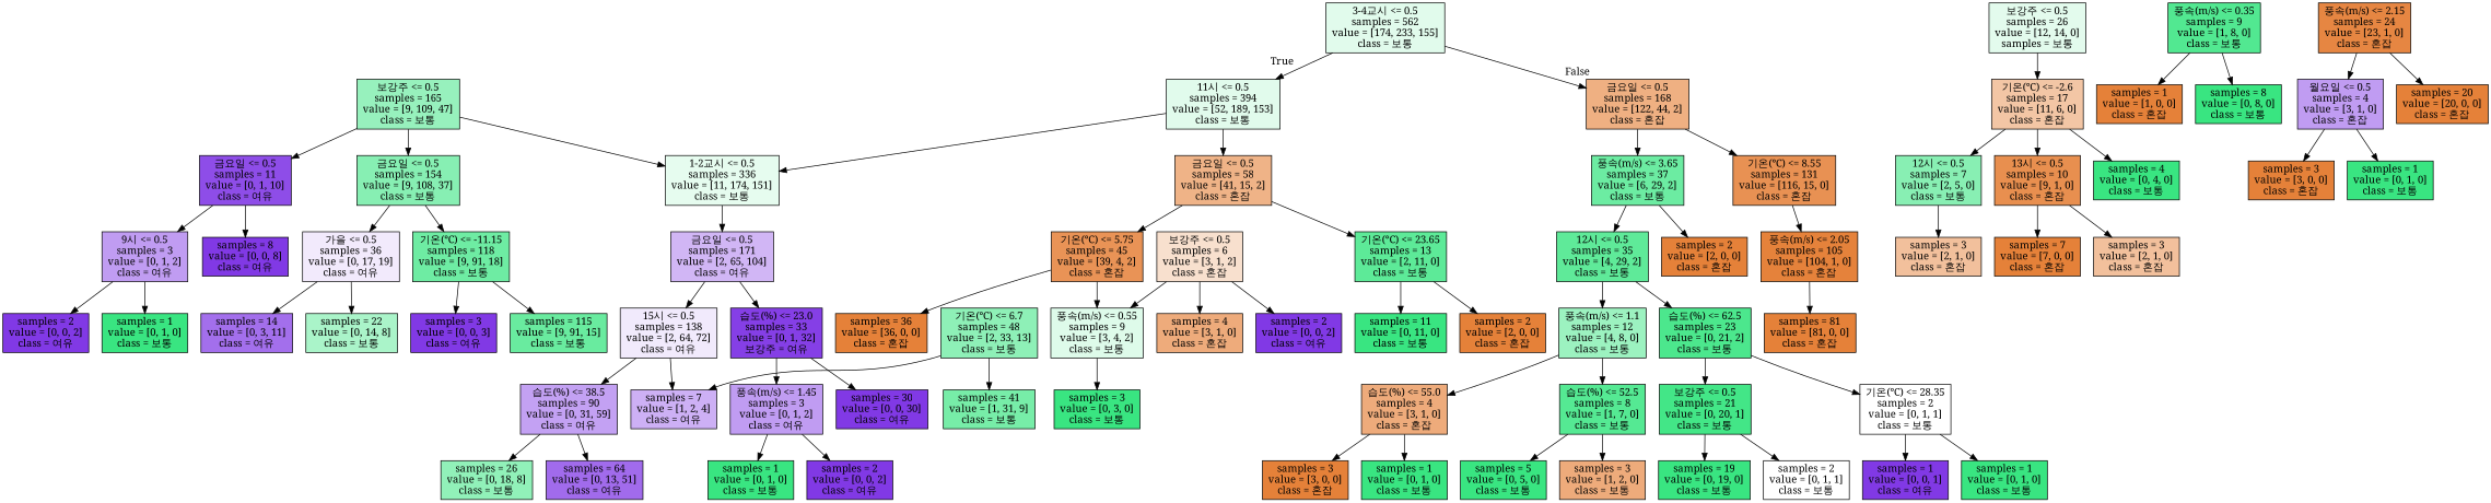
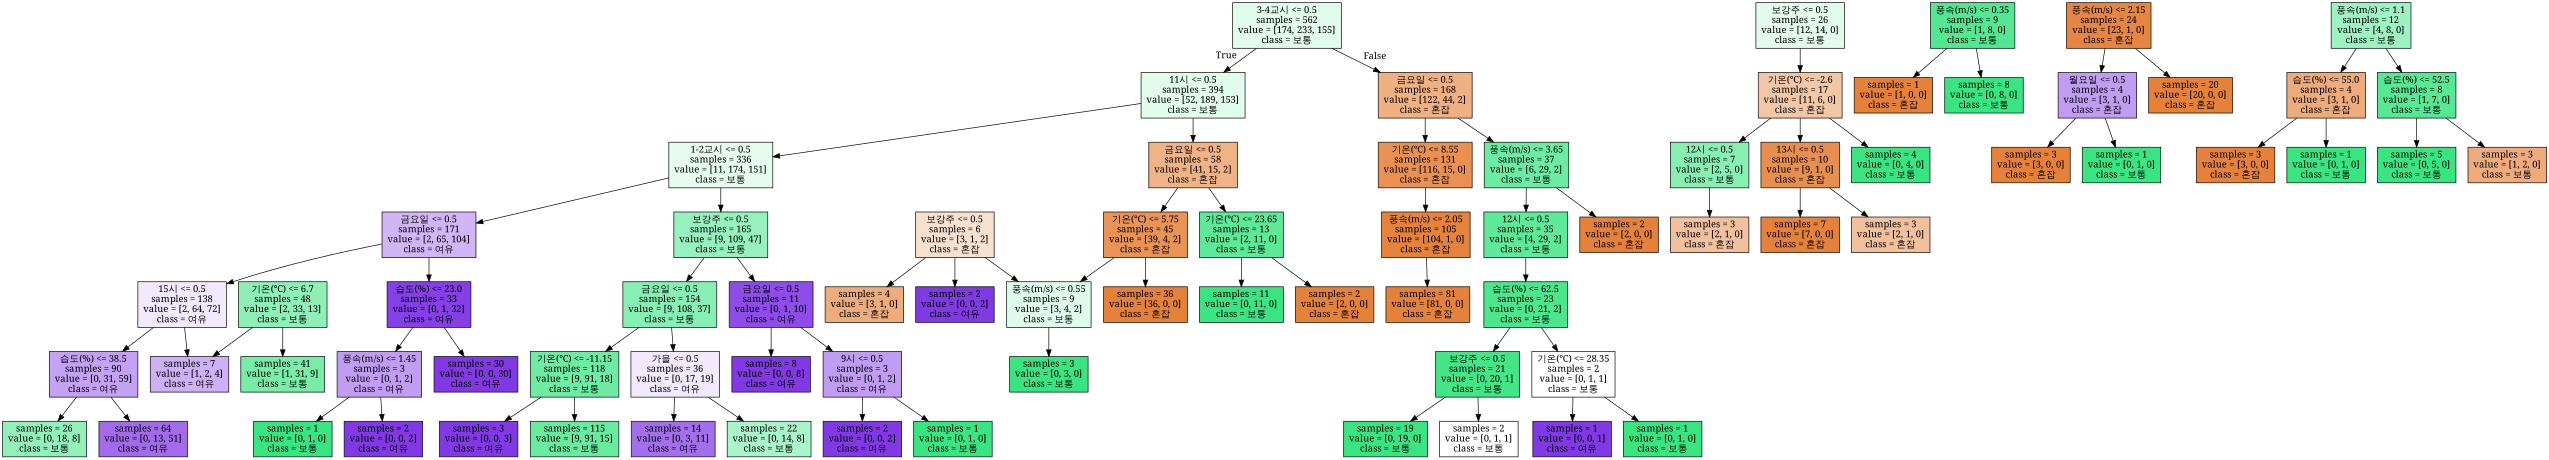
  digraph {
    fontname="Noto Serif"
    node [color=black fillcolor="#39e581" fontname="Noto Serif" shape=box style=filled]
    edge [fontname="Noto Serif"]
    n1 [fillcolor="#e1fbec" label="3-4교시 <= 0.5\nsamples = 562\nvalue = [174, 233, 155]\nclass = 보통"]
    n2 [fillcolor="#e1fbec" label="11시 <= 0.5\nsamples = 394\nvalue = [52, 189, 153]\nclass = 보통"]
    n3 [fillcolor="#efb082" label="금요일 <= 0.5\nsamples = 168\nvalue = [122, 44, 2]\nclass = 혼잡"]
    n4 [fillcolor="#e6fcef" label="1-2교시 <= 0.5\nsamples = 336\nvalue = [11, 174, 151]\nclass = 보통"]
    n5 [fillcolor="#efb387" label="금요일 <= 0.5\nsamples = 58\nvalue = [41, 15, 2]\nclass = 혼잡"]
    n6 [fillcolor="#e89153" label="기온(°C) <= 8.55\nsamples = 131\nvalue = [116, 15, 0]\nclass = 혼잡"]
    n7 [fillcolor="#6ceca2" label="풍속(m/s) <= 3.65\nsamples = 37\nvalue = [6, 29, 2]\nclass = 보통"]
    n8 [fillcolor="#d1b6f5" label="금요일 <= 0.5\nsamples = 171\nvalue = [2, 65, 104]\nclass = 여유"]
    n9 [fillcolor="#97f1bd" label="보강주 <= 0.5\nsamples = 165\nvalue = [9, 109, 47]\nclass = 보통"]
    n10 [fillcolor="#e99356" label="기온(°C) <= 5.75\nsamples = 45\nvalue = [39, 4, 2]\nclass = 혼잡"]
    n11 [fillcolor="#5dea98" label="기온(°C) <= 23.65\nsamples = 13\nvalue = [2, 11, 0]\nclass = 보통"]
    n12 [fillcolor="#f1eafc" label="15시 <= 0.5\nsamples = 138\nvalue = [2, 64, 72]\nclass = 여유"]
-   n13 [fillcolor="#853fe6" label="습도(%) <= 23.0\nsamples = 33\nvalue = [0, 1, 32]\n보강주 = 여유"]
+   n13 [fillcolor="#853fe6" label="습도(%) <= 23.0\nsamples = 33\nvalue = [0, 1, 32]\nclass = 여유"]
    n14 [fillcolor="#87efb3" label="금요일 <= 0.5\nsamples = 154\nvalue = [9, 108, 37]\nclass = 보통"]
    n15 [fillcolor="#8e4de8" label="금요일 <= 0.5\nsamples = 11\nvalue = [0, 1, 10]\nclass = 여유"]
    n16 [fillcolor="#c3a1f3" label="습도(%) <= 38.5\nsamples = 90\nvalue = [0, 31, 59]\nclass = 여유"]
    n17 [fillcolor="#cdb0f5" label="samples = 7\nvalue = [1, 2, 4]\nclass = 여유"]
    n18 [fillcolor="#c09cf2" label="풍속(m/s) <= 1.45\nsamples = 3\nvalue = [0, 1, 2]\nclass = 여유"]
    n19 [fillcolor="#8139e5" label="samples = 30\nvalue = [0, 0, 30]\nclass = 여유"]
    n20 [fillcolor="#91f1b9" label="samples = 26\nvalue = [0, 18, 8]\nclass = 보통"]
    n21 [fillcolor="#a16bec" label="samples = 64\nvalue = [0, 13, 51]\nclass = 여유"]
    n22 [fillcolor="#8ef0b7" label="기온(°C) <= 6.7\nsamples = 48\nvalue = [2, 33, 13]\nclass = 보통"]
    n23 [fillcolor="#77eda8" label="samples = 41\nvalue = [1, 31, 9]\nclass = 보통"]
    n24 [label="samples = 1\nvalue = [0, 1, 0]\nclass = 보통"]
    n25 [fillcolor="#8139e5" label="samples = 2\nvalue = [0, 0, 2]\nclass = 여유"]
    n26 [fillcolor="#6eeca3" label="기온(°C) <= -11.15\nsamples = 118\nvalue = [9, 91, 18]\nclass = 보통"]
    n27 [fillcolor="#f2eafc" label="가을 <= 0.5\nsamples = 36\nvalue = [0, 17, 19]\nclass = 여유"]
    n28 [fillcolor="#8139e5" label="samples = 8\nvalue = [0, 0, 8]\nclass = 여유"]
    n29 [fillcolor="#c09cf2" label="9시 <= 0.5\nsamples = 3\nvalue = [0, 1, 2]\nclass = 여유"]
    n30 [fillcolor="#8139e5" label="samples = 3\nvalue = [0, 0, 3]\nclass = 여유"]
    n31 [fillcolor="#69eb9f" label="samples = 115\nvalue = [9, 91, 15]\nclass = 보통"]
    n32 [fillcolor="#a36fec" label="samples = 14\nvalue = [0, 3, 11]\nclass = 여유"]
    n33 [fillcolor="#aaf4c9" label="samples = 22\nvalue = [0, 14, 8]\nclass = 보통"]
    n34 [fillcolor="#8139e5" label="samples = 2\nvalue = [0, 0, 2]\nclass = 여유"]
    n35 [label="samples = 1\nvalue = [0, 1, 0]\nclass = 보통"]
    n36 [fillcolor="#defbea" label="풍속(m/s) <= 0.55\nsamples = 9\nvalue = [3, 4, 2]\nclass = 보통"]
    n37 [fillcolor="#e58139" label="samples = 36\nvalue = [36, 0, 0]\nclass = 혼잡"]
    n38 [label="samples = 11\nvalue = [0, 11, 0]\nclass = 보통"]
    n39 [fillcolor="#e58139" label="samples = 2\nvalue = [2, 0, 0]\nclass = 혼잡"]
    n40 [label="samples = 3\nvalue = [0, 3, 0]\nclass = 보통"]
    n41 [fillcolor="#f8e0ce" label="보강주 <= 0.5\nsamples = 6\nvalue = [3, 1, 2]\nclass = 혼잡"]
    n42 [fillcolor="#eeab7b" label="samples = 4\nvalue = [3, 1, 0]\nclass = 혼잡"]
    n43 [fillcolor="#8139e5" label="samples = 2\nvalue = [0, 0, 2]\nclass = 여유"]
    n44 [fillcolor="#e5823b" label="풍속(m/s) <= 2.05\nsamples = 105\nvalue = [104, 1, 0]\nclass = 혼잡"]
    n45 [fillcolor="#5fea99" label="12시 <= 0.5\nsamples = 35\nvalue = [4, 29, 2]\nclass = 보통"]
    n46 [fillcolor="#e58139" label="samples = 2\nvalue = [2, 0, 0]\nclass = 혼잡"]
-   n47 [fillcolor="#e3fbed" label="보강주 <= 0.5\nsamples = 26\nvalue = [12, 14, 0]\nsamples = 보통"]
+   n47 [fillcolor="#e3fbed" label="보강주 <= 0.5\nsamples = 26\nvalue = [12, 14, 0]\nclass = 보통"]
    n48 [fillcolor="#f3c6a5" label="기온(°C) <= -2.6\nsamples = 17\nvalue = [11, 6, 0]\nclass = 혼잡"]
    n49 [fillcolor="#e58139" label="samples = 81\nvalue = [81, 0, 0]\nclass = 혼잡"]
    n50 [fillcolor="#88efb3" label="12시 <= 0.5\nsamples = 7\nvalue = [2, 5, 0]\nclass = 보통"]
    n51 [fillcolor="#e88f4f" label="13시 <= 0.5\nsamples = 10\nvalue = [9, 1, 0]\nclass = 혼잡"]
    n52 [label="samples = 4\nvalue = [0, 4, 0]\nclass = 보통"]
    n53 [fillcolor="#52e891" label="풍속(m/s) <= 0.35\nsamples = 9\nvalue = [1, 8, 0]\nclass = 보통"]
    n54 [fillcolor="#e58139" label="samples = 1\nvalue = [1, 0, 0]\nclass = 혼잡"]
    n55 [label="samples = 8\nvalue = [0, 8, 0]\nclass = 보통"]
    n56 [fillcolor="#f2c09c" label="samples = 3\nvalue = [2, 1, 0]\nclass = 혼잡"]
    n57 [fillcolor="#e58139" label="samples = 7\nvalue = [7, 0, 0]\nclass = 혼잡"]
    n58 [fillcolor="#f2c09c" label="samples = 3\nvalue = [2, 1, 0]\nclass = 혼잡"]
    n59 [fillcolor="#e68642" label="풍속(m/s) <= 2.15\nsamples = 24\nvalue = [23, 1, 0]\nclass = 혼잡"]
    n60 [fillcolor="#c09cf2" label="월요일 <= 0.5\nsamples = 4\nvalue = [3, 1, 0]\nclass = 혼잡"]
    n61 [fillcolor="#e58139" label="samples = 20\nvalue = [20, 0, 0]\nclass = 혼잡"]
    n62 [fillcolor="#e58139" label="samples = 3\nvalue = [3, 0, 0]\nclass = 혼잡"]
    n63 [label="samples = 1\nvalue = [0, 1, 0]\nclass = 보통"]
    n64 [fillcolor="#4ce78d" label="습도(%) <= 62.5\nsamples = 23\nvalue = [0, 21, 2]\nclass = 보통"]
    n65 [fillcolor="#9cf2c0" label="풍속(m/s) <= 1.1\nsamples = 12\nvalue = [4, 8, 0]\nclass = 보통"]
    n66 [fillcolor="#43e687" label="보강주 <= 0.5\nsamples = 21\nvalue = [0, 20, 1]\nclass = 보통"]
    n67 [fillcolor="#ffffff" label="기온(°C) <= 28.35\nsamples = 2\nvalue = [0, 1, 1]\nclass = 보통"]
    n68 [fillcolor="#eeab7b" label="습도(%) <= 55.0\nsamples = 4\nvalue = [3, 1, 0]\nclass = 혼잡"]
    n69 [fillcolor="#55e993" label="습도(%) <= 52.5\nsamples = 8\nvalue = [1, 7, 0]\nclass = 보통"]
    n70 [label="samples = 19\nvalue = [0, 19, 0]\nclass = 보통"]
    n71 [fillcolor="#ffffff" label="samples = 2\nvalue = [0, 1, 1]\nclass = 보통"]
    n72 [fillcolor="#8139e5" label="samples = 1\nvalue = [0, 0, 1]\nclass = 여유"]
    n73 [label="samples = 1\nvalue = [0, 1, 0]\nclass = 보통"]
    n74 [fillcolor="#e58139" label="samples = 3\nvalue = [3, 0, 0]\nclass = 혼잡"]
    n75 [label="samples = 1\nvalue = [0, 1, 0]\nclass = 보통"]
    n76 [label="samples = 5\nvalue = [0, 5, 0]\nclass = 보통"]
    n77 [fillcolor="#eeab7b" label="samples = 3\nvalue = [1, 2, 0]\nclass = 보통"]
    n1 -> n2 [headlabel=True labelangle=45 labeldistance=2.5]
    n1 -> n3 [headlabel=False labelangle=-45 labeldistance=2.5]
    n2 -> n4
    n2 -> n5
    n3 -> n6
    n3 -> n7
    n4 -> n8
-   n9 -> n4
+   n4 -> n9
    n5 -> n10
    n5 -> n11
    n6 -> n44
    n7 -> n45
    n7 -> n46
    n8 -> n12
    n8 -> n13
    n9 -> n14
    n9 -> n15
    n10 -> n36
    n10 -> n37
    n11 -> n38
    n11 -> n39
    n12 -> n16
    n12 -> n17
    n13 -> n18
    n13 -> n19
    n14 -> n26
    n14 -> n27
    n15 -> n28
    n15 -> n29
    n16 -> n20
    n16 -> n21
    n18 -> n24
    n18 -> n25
    n22 -> n17
    n22 -> n23
    n26 -> n30
    n26 -> n31
    n27 -> n32
    n27 -> n33
    n29 -> n34
    n29 -> n35
    n36 -> n40
    n41 -> n36
    n41 -> n42
    n41 -> n43
    n44 -> n49
    n45 -> n64
-   n45 -> n65
    n47 -> n48
    n48 -> n50
    n48 -> n51
    n48 -> n52
    n50 -> n56
    n51 -> n57
    n51 -> n58
    n53 -> n54
    n53 -> n55
    n59 -> n60
    n59 -> n61
    n60 -> n62
    n60 -> n63
    n64 -> n66
    n64 -> n67
    n65 -> n68
    n65 -> n69
    n66 -> n70
    n66 -> n71
    n67 -> n72
    n67 -> n73
    n68 -> n74
    n68 -> n75
    n69 -> n76
    n69 -> n77
  }
